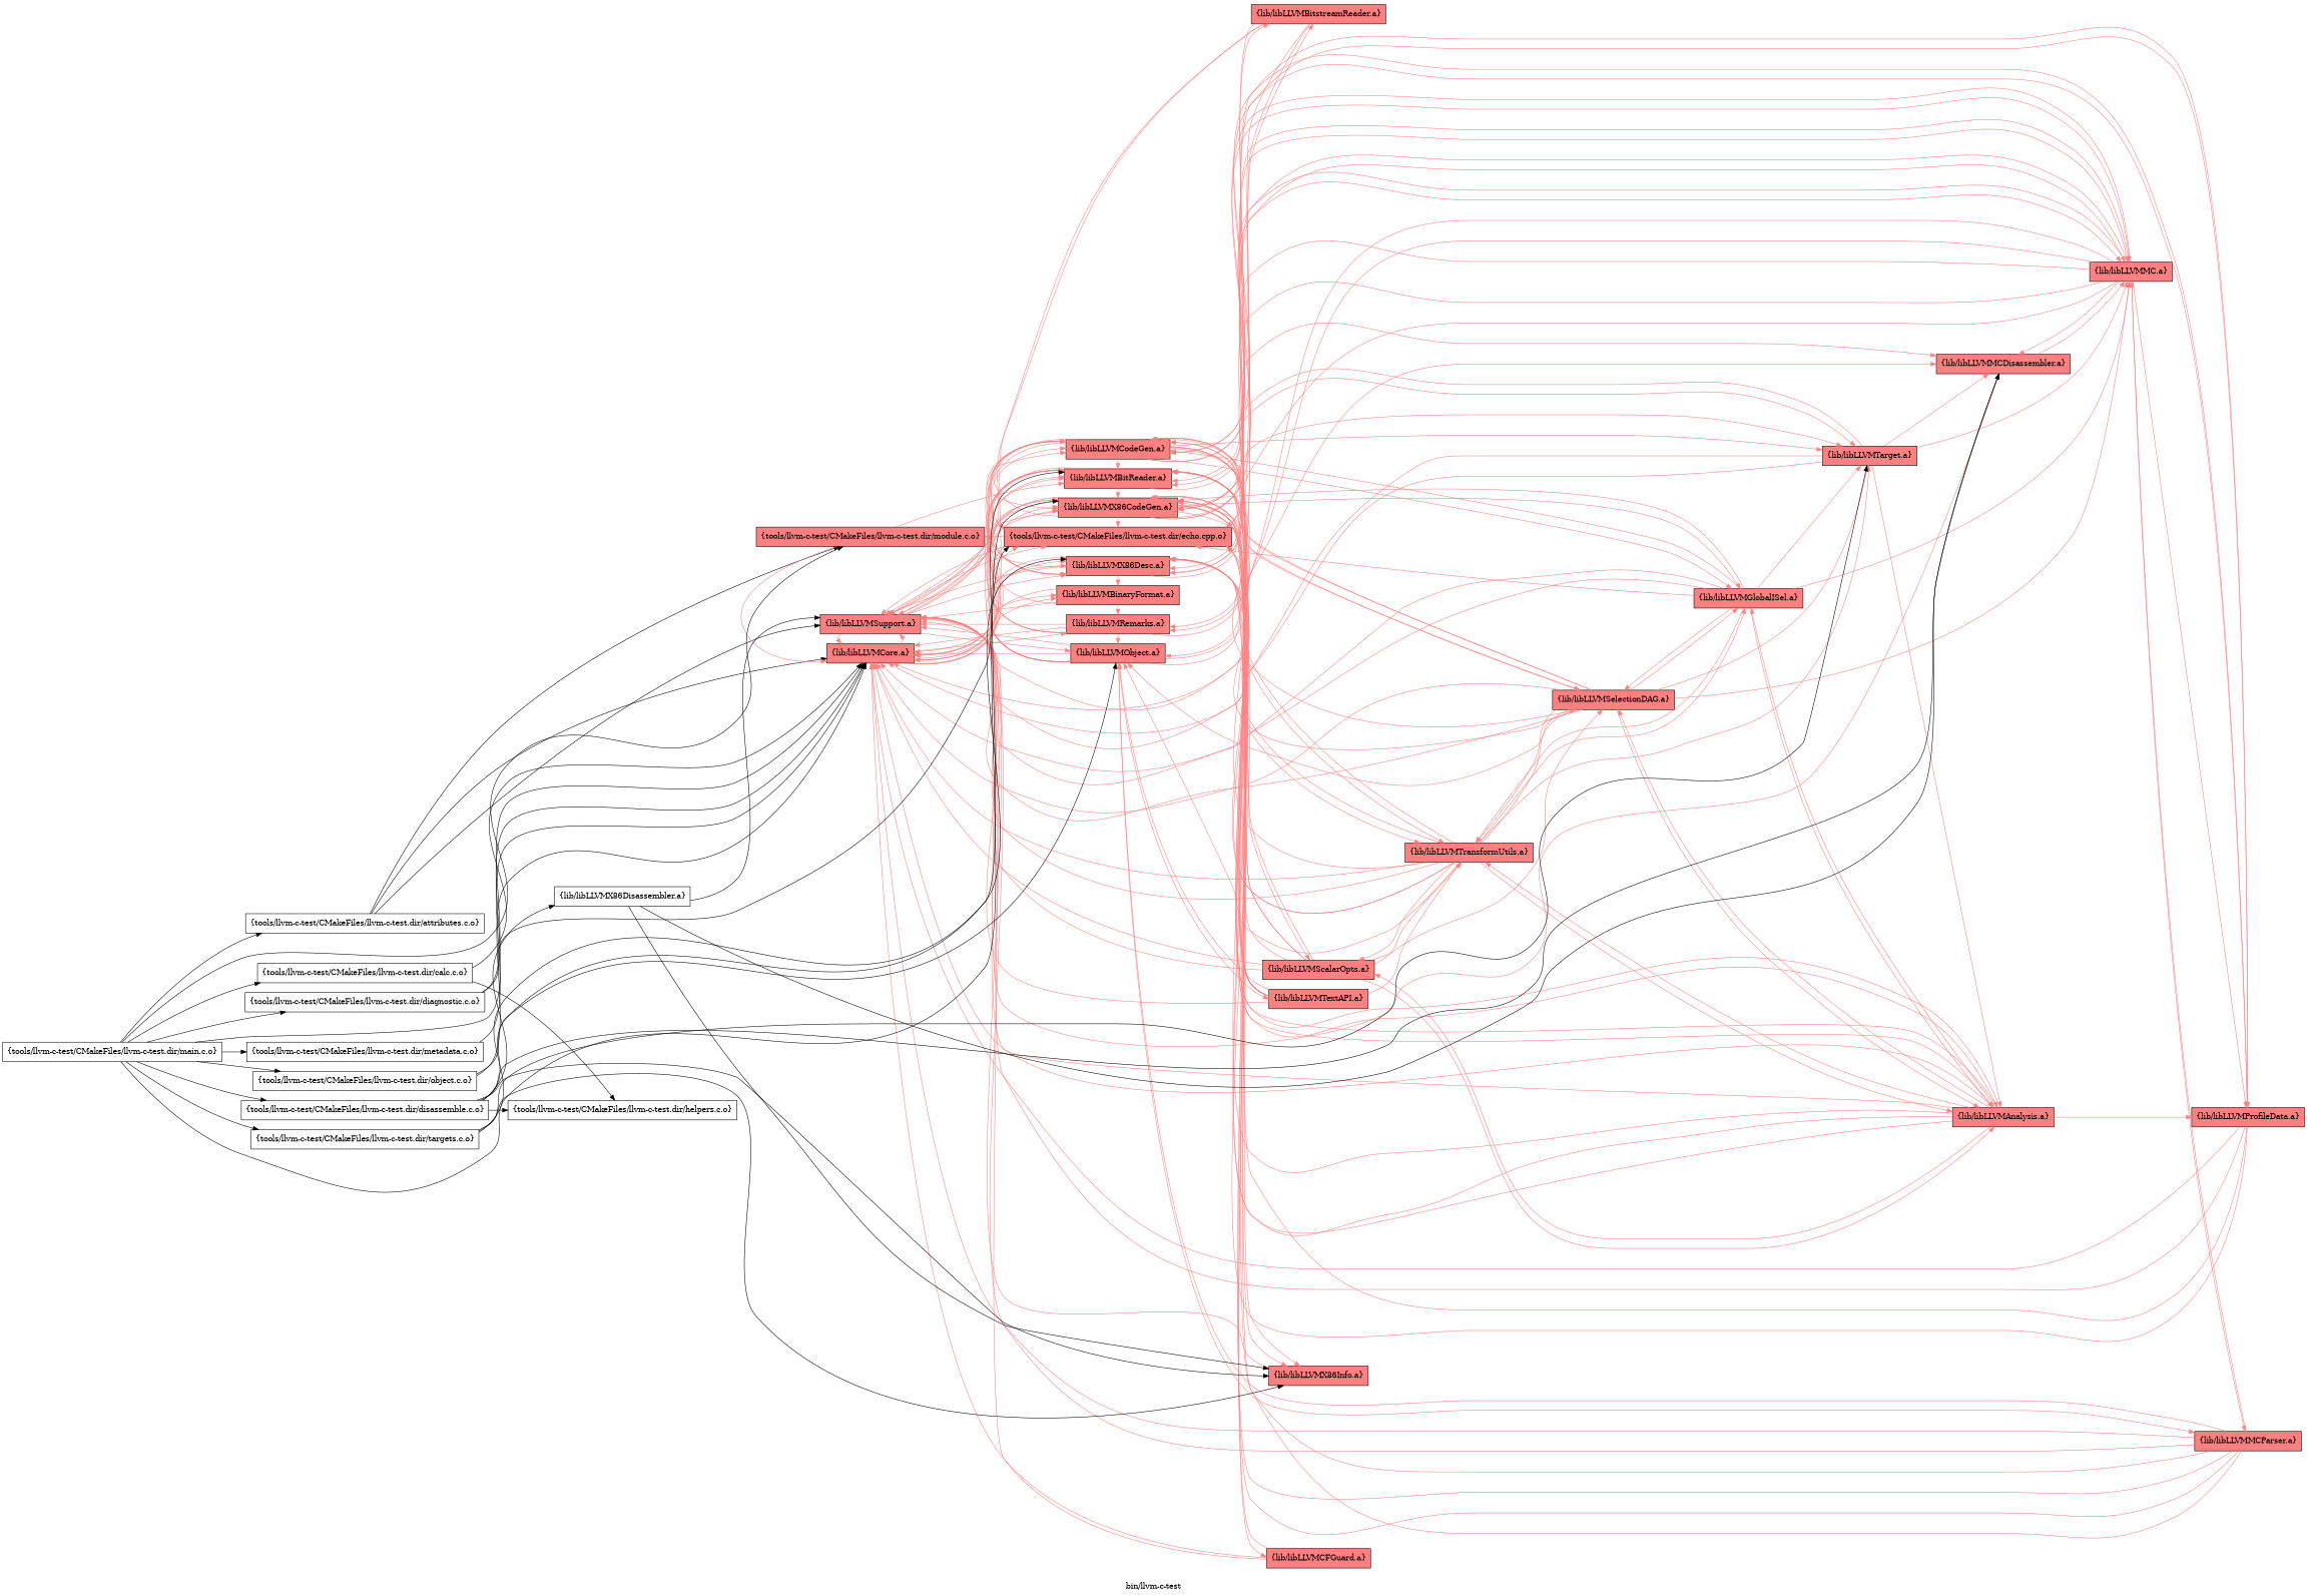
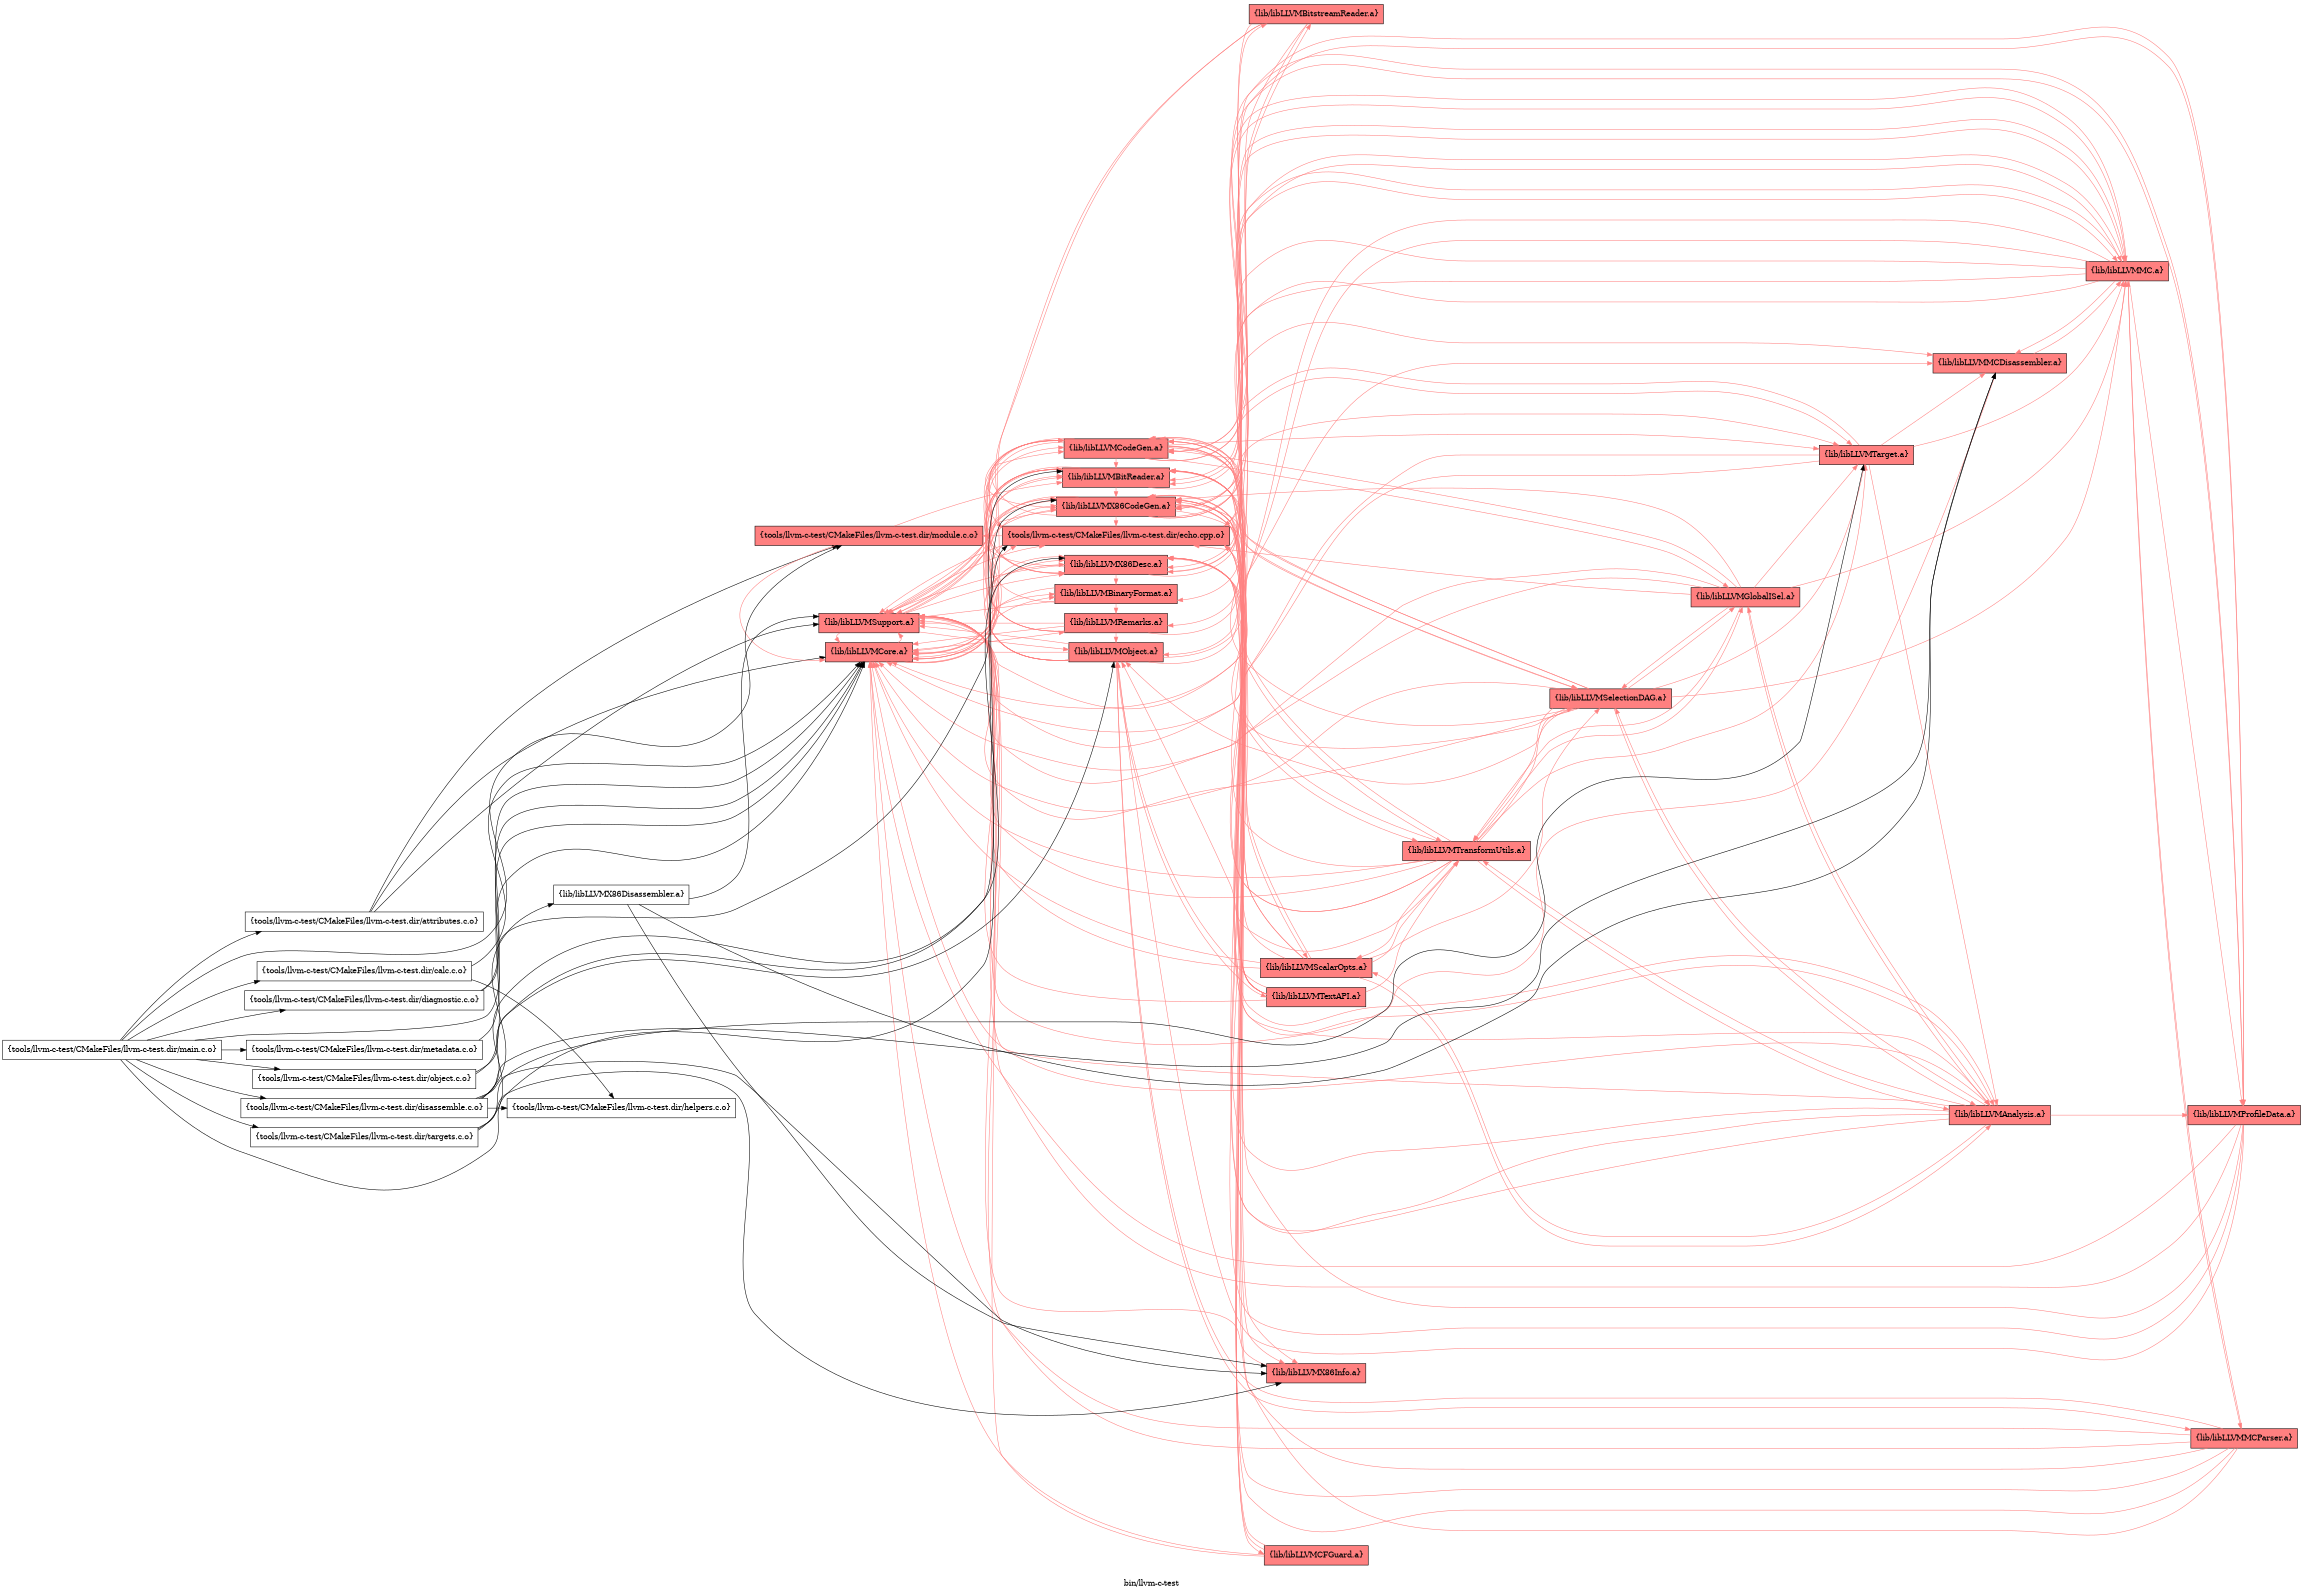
  digraph {
    label="bin/llvm-c-test"
    rankdir=LR
    node [group=1 shape=box fillcolor="1.000000 0.5 1" style=filled]
    edge [color="1.000000 0.5 1"]
    n1 [group=0 label="{tools/llvm-c-test/CMakeFiles/llvm-c-test.dir/attributes.c.o}" fillcolor="" style=""]
    n2 [label="{tools/llvm-c-test/CMakeFiles/llvm-c-test.dir/module.c.o}"]
    n3 [label="{lib/libLLVMCore.a}"]
    n4 [label="{lib/libLLVMSupport.a}"]
    n5 [label="{lib/libLLVMBitReader.a}"]
    n6 [label="{lib/libLLVMX86CodeGen.a}"]
    n7 [label="{lib/libLLVMX86Desc.a}"]
    n8 [label="{lib/libLLVMBinaryFormat.a}"]
    n9 [label="{tools/llvm-c-test/CMakeFiles/llvm-c-test.dir/echo.cpp.o}"]
    n10 [label="{lib/libLLVMRemarks.a}"]
    n11 [label="{lib/libLLVMObject.a}"]
    n12 [label="{lib/libLLVMCodeGen.a}"]
    n13 [label="{lib/libLLVMBitstreamReader.a}"]
    n14 [label="{lib/libLLVMX86Info.a}"]
    n15 [label="{lib/libLLVMMC.a}"]
    n16 [label="{lib/libLLVMTarget.a}"]
    n17 [label="{lib/libLLVMAnalysis.a}"]
    n18 [label="{lib/libLLVMGlobalISel.a}"]
    n19 [label="{lib/libLLVMSelectionDAG.a}"]
    n20 [label="{lib/libLLVMCFGuard.a}"]
    n21 [label="{lib/libLLVMProfileData.a}"]
    n22 [label="{lib/libLLVMTransformUtils.a}"]
    n23 [label="{lib/libLLVMMCDisassembler.a}"]
    n24 [label="{lib/libLLVMMCParser.a}"]
    n25 [label="{lib/libLLVMTextAPI.a}"]
    n26 [label="{lib/libLLVMScalarOpts.a}"]
    n27 [group=0 label="{tools/llvm-c-test/CMakeFiles/llvm-c-test.dir/calc.c.o}" fillcolor="" style=""]
    n28 [group=0 label="{tools/llvm-c-test/CMakeFiles/llvm-c-test.dir/helpers.c.o}" fillcolor="" style=""]
    n29 [group=0 label="{tools/llvm-c-test/CMakeFiles/llvm-c-test.dir/diagnostic.c.o}" fillcolor="" style=""]
    n30 [group=0 label="{tools/llvm-c-test/CMakeFiles/llvm-c-test.dir/disassemble.c.o}" fillcolor="" style=""]
    n31 [group=0 label="{lib/libLLVMX86Disassembler.a}" fillcolor="" style=""]
    n32 [group=0 label="{tools/llvm-c-test/CMakeFiles/llvm-c-test.dir/main.c.o}" fillcolor="" style=""]
    n33 [group=0 label="{tools/llvm-c-test/CMakeFiles/llvm-c-test.dir/metadata.c.o}" fillcolor="" style=""]
    n34 [group=0 label="{tools/llvm-c-test/CMakeFiles/llvm-c-test.dir/object.c.o}" fillcolor="" style=""]
    n35 [group=0 label="{tools/llvm-c-test/CMakeFiles/llvm-c-test.dir/targets.c.o}" fillcolor="" style=""]
    subgraph sub_1 {
      rank=same
      n1
    }
    subgraph sub_2 {
      rank=same
      n2
      n3
      n4
    }
    subgraph sub_3 {
      rank=same
      n5
      n6
      n7
      n8
      n9
      n10
      n11
      n12
    }
    n1 -> n2 [color=""]
    n1 -> n3 [color=""]
    n1 -> n4 [color=""]
    n2 -> n3
    n2 -> n5
    n3 -> n4
    n3 -> n5
    n3 -> n6
    n3 -> n7
    n3 -> n8
    n3 -> n9
    n3 -> n10
    n4 -> n3
    n4 -> n5
    n4 -> n6
    n4 -> n7
    n4 -> n9
    n4 -> n11
    n4 -> n12
    n5 -> n3
    n5 -> n4
    n5 -> n6
    n5 -> n7
    n5 -> n13
    n6 -> n3
    n6 -> n4
    n6 -> n7
    n6 -> n9
    n6 -> n12
    n6 -> n14
    n6 -> n15
    n6 -> n16
    n6 -> n17
-   n6 -> n18
    n6 -> n19
    n6 -> n20
    n6 -> n21
    n6 -> n22
    n7 -> n4
    n7 -> n6
    n7 -> n8
    n7 -> n14
    n7 -> n15
    n7 -> n23
    n8 -> n3
    n8 -> n4
    n8 -> n5
    n8 -> n10
    n9 -> n2
    n9 -> n3
    n9 -> n4
    n9 -> n16
    n10 -> n3
    n10 -> n4
    n10 -> n5
    n10 -> n7
    n10 -> n11
    n10 -> n12
    n10 -> n13
    n11 -> n3
    n11 -> n4
    n11 -> n5
    n11 -> n6
    n11 -> n7
    n11 -> n8
    n11 -> n12
    n11 -> n15
    n11 -> n23
    n11 -> n24
    n11 -> n25
    n12 -> n3
    n12 -> n4
    n12 -> n5
    n12 -> n6
    n12 -> n7
    n12 -> n9
    n12 -> n15
    n12 -> n16
    n12 -> n17
    n12 -> n18
    n12 -> n19
    n12 -> n21
    n12 -> n22
    n12 -> n26
    n13 -> n3
    n13 -> n4
    n13 -> n5
    n13 -> n7
    n13 -> n10
    n14 -> n4
    n15 -> n3
    n15 -> n4
    n15 -> n5
    n15 -> n6
    n15 -> n7
-   n15 -> n10
+   n15 -> n8
    n15 -> n9
    n15 -> n11
    n15 -> n12
    n15 -> n21
    n15 -> n23
    n15 -> n24
    n16 -> n3
    n16 -> n4
    n16 -> n6
    n16 -> n15
    n16 -> n17
    n16 -> n23
    n17 -> n3
    n17 -> n4
    n17 -> n5
    n17 -> n6
    n17 -> n7
    n17 -> n9
-   n17 -> n12
+   n20 -> n12
    n17 -> n18
    n17 -> n19
    n17 -> n21
    n17 -> n22
    n17 -> n26
    n18 -> n3
    n18 -> n4
    n18 -> n6
    n18 -> n9
    n18 -> n12
    n18 -> n15
    n18 -> n16
    n18 -> n17
    n18 -> n19
    n18 -> n22
    n19 -> n3
    n19 -> n4
    n19 -> n5
    n19 -> n6
    n19 -> n7
    n19 -> n11
    n19 -> n12
    n19 -> n15
    n19 -> n16
    n19 -> n17
    n19 -> n18
    n19 -> n22
    n20 -> n3
    n20 -> n4
    n20 -> n6
    n21 -> n3
    n21 -> n4
    n21 -> n5
    n21 -> n6
    n21 -> n7
+   n21 -> n11
    n21 -> n12
    n22 -> n3
    n22 -> n4
    n22 -> n5
    n22 -> n6
    n22 -> n7
    n22 -> n9
    n22 -> n11
    n22 -> n12
    n22 -> n16
    n22 -> n17
    n22 -> n18
    n22 -> n19
    n22 -> n26
    n23 -> n4
    n23 -> n15
    n24 -> n3
    n24 -> n4
    n24 -> n5
    n24 -> n6
    n24 -> n7
    n24 -> n11
    n24 -> n12
    n24 -> n15
    n25 -> n4
    n25 -> n5
    n25 -> n6
    n25 -> n7
    n25 -> n9
    n25 -> n11
    n25 -> n12
    n25 -> n22
    n26 -> n3
    n26 -> n4
    n26 -> n5
    n26 -> n6
    n26 -> n9
    n26 -> n12
    n26 -> n17
    n26 -> n19
    n26 -> n22
    n27 -> n3 [color=""]
    n27 -> n28 [color=""]
    n29 -> n3 [color=""]
    n29 -> n5 [color=""]
    n30 -> n7 [color=""]
    n30 -> n14 [color=""]
    n30 -> n23 [color=""]
    n30 -> n28 [color=""]
    n30 -> n31 [color=""]
    n31 -> n4 [color=""]
    n31 -> n14 [color=""]
    n31 -> n23 [color=""]
    n32 -> n1 [color=""]
    n32 -> n2 [color=""]
    n32 -> n3 [color=""]
    n32 -> n9 [color=""]
    n32 -> n27 [color=""]
    n32 -> n29 [color=""]
    n32 -> n30 [color=""]
    n32 -> n33 [color=""]
    n32 -> n34 [color=""]
    n32 -> n35 [color=""]
    n33 -> n3 [color=""]
    n34 -> n3 [color=""]
    n34 -> n11 [color=""]
    n35 -> n6 [color=""]
    n35 -> n14 [color=""]
    n35 -> n16 [color=""]
  }
